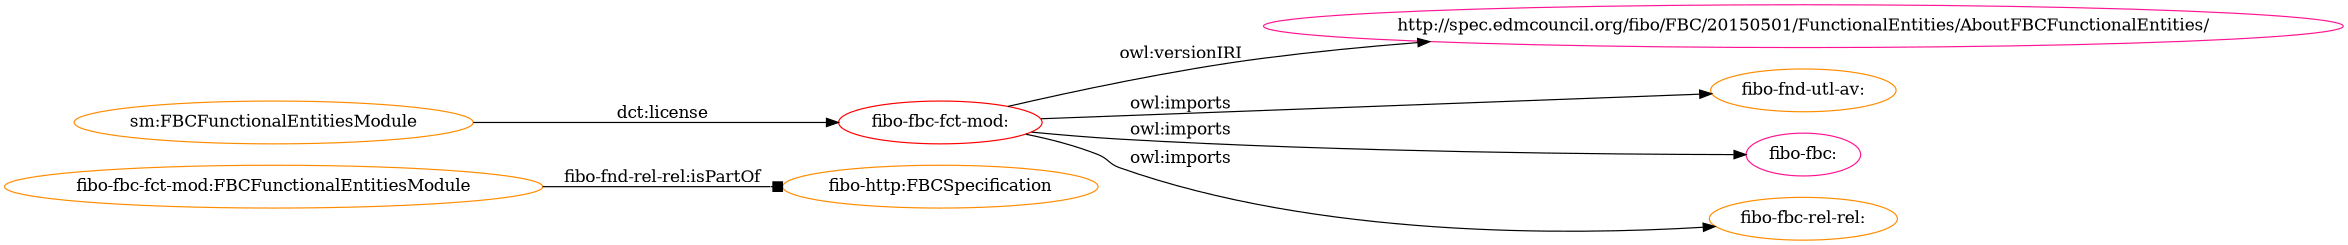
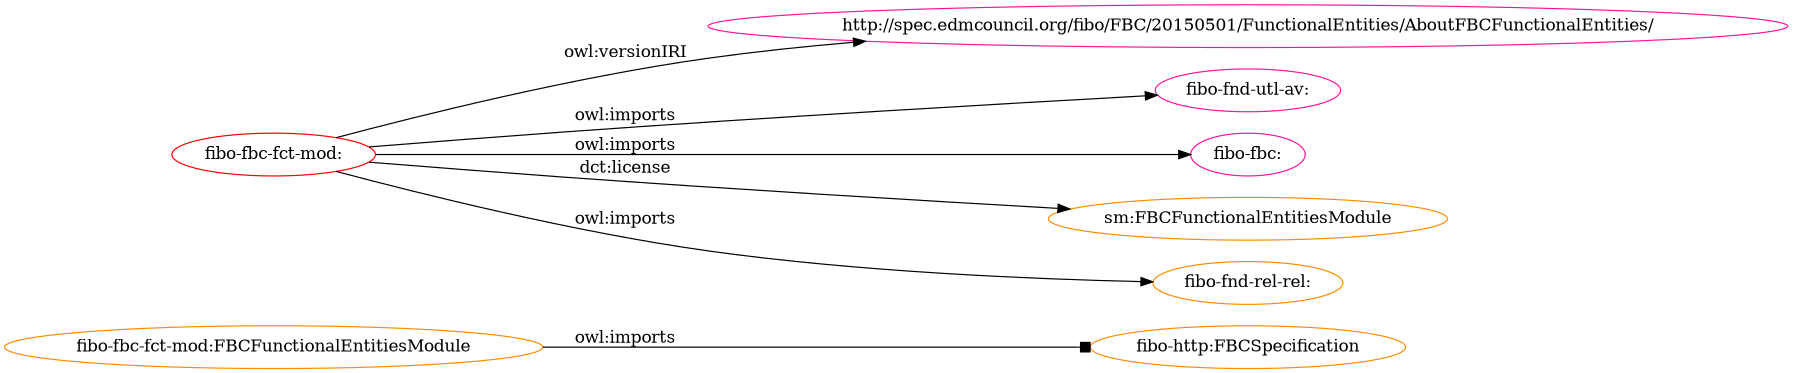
  digraph {
    rankdir=LR
    node [color=darkorange]
    edge [arrowhead=normal]
    n1 [label="fibo-http:FBCSpecification"]
    "fibo-fbc-fct-mod:FBCFunctionalEntitiesModule"
    "fibo-fbc-fct-mod:" [color=red]
    "http://spec.edmcouncil.org/fibo/FBC/20150501/FunctionalEntities/AboutFBCFunctionalEntities/" [color=deeppink]
-   "fibo-fnd-utl-av:"
+   "fibo-fnd-utl-av:" [color=deeppink]
    "fibo-fbc:" [color=deeppink]
    n7 [label="sm:FBCFunctionalEntitiesModule"]
-   "fibo-fnd-rel-rel:" [label="fibo-fbc-rel-rel:"]
-   "fibo-fbc-fct-mod:FBCFunctionalEntitiesModule" -> n1 [arrowhead=box label="fibo-fnd-rel-rel:isPartOf"]
+   "fibo-fnd-rel-rel:"
+   "fibo-fbc-fct-mod:FBCFunctionalEntitiesModule" -> n1 [arrowhead=box label="owl:imports"]
    "fibo-fbc-fct-mod:" -> "http://spec.edmcouncil.org/fibo/FBC/20150501/FunctionalEntities/AboutFBCFunctionalEntities/" [label="owl:versionIRI"]
    "fibo-fbc-fct-mod:" -> "fibo-fnd-utl-av:" [label="owl:imports"]
    "fibo-fbc-fct-mod:" -> "fibo-fbc:" [label="owl:imports"]
-   n7 -> "fibo-fbc-fct-mod:" [label="dct:license"]
+   "fibo-fbc-fct-mod:" -> n7 [label="dct:license"]
    "fibo-fbc-fct-mod:" -> "fibo-fnd-rel-rel:" [label="owl:imports"]
  }
